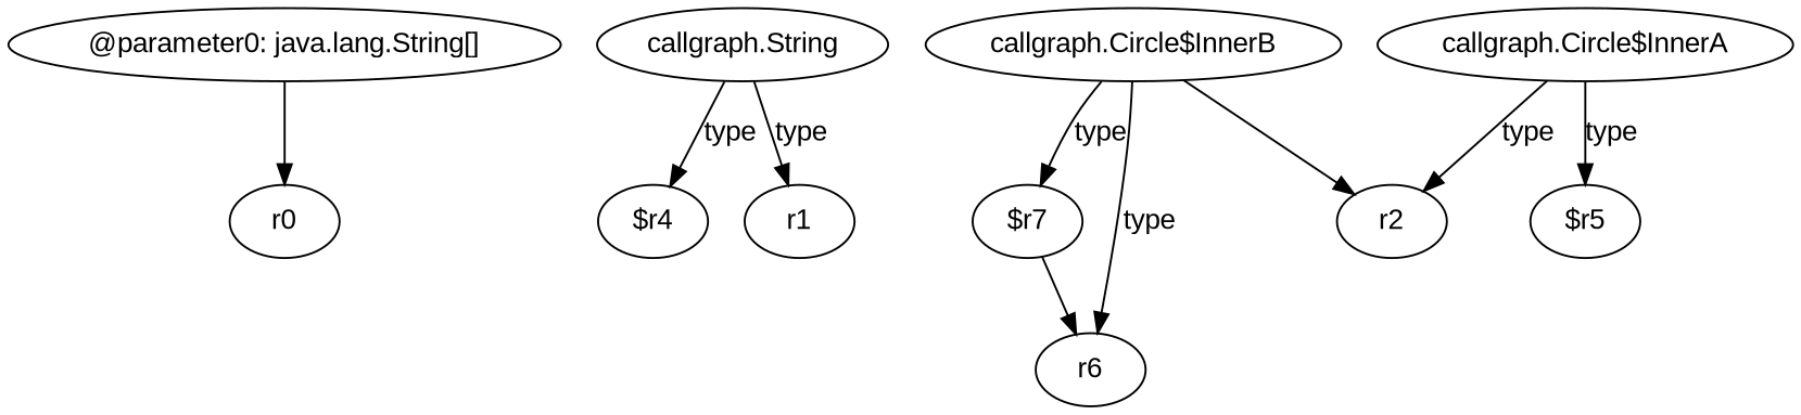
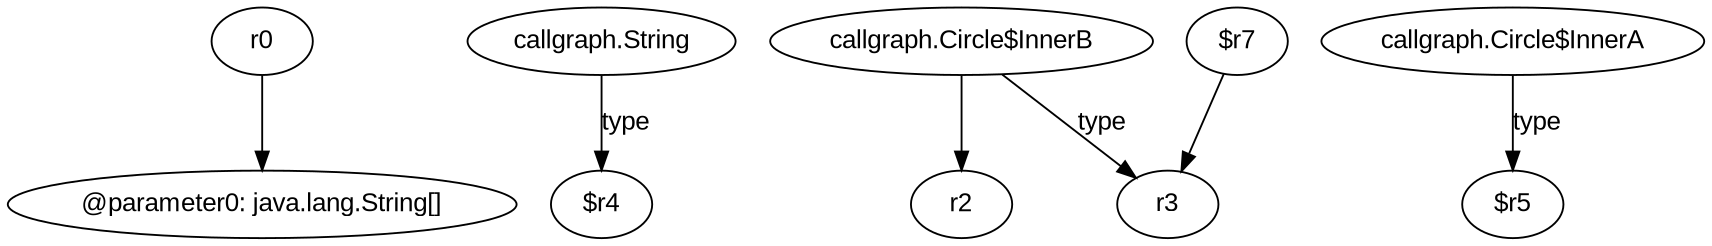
  digraph {
    fontname="Liberation Sans"
    node [fontname="Liberation Sans"]
    edge [fontname="Liberation Sans"]
    n1 [label="@parameter0: java.lang.String[]"]
    n2 [label=r0]
    n3 [label="callgraph.String"]
    n4 [label="$r4"]
-   n5 [label=r1]
    n6 [label="callgraph.Circle$InnerB"]
    n7 [label="$r7"]
-   n8 [label=r6]
+   n8 [label=r3]
    n9 [label=r2]
    n10 [label="callgraph.Circle$InnerA"]
    n11 [label="$r5"]
-   n1 -> n2
+   n2 -> n1
    n3 -> n4 [label=type]
-   n3 -> n5 [label=type]
-   n6 -> n7 [label=type]
    n6 -> n8 [label=type]
    n6 -> n9
    n7 -> n8
-   n10 -> n9 [label=type]
    n10 -> n11 [label=type]
  }
